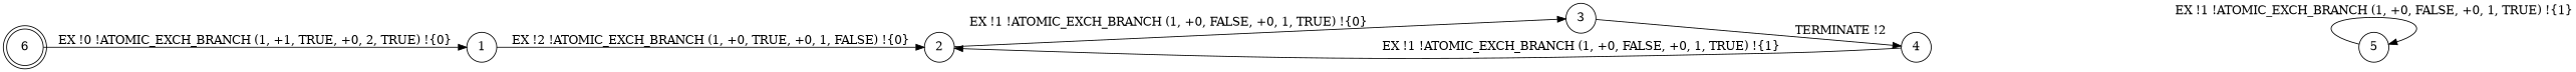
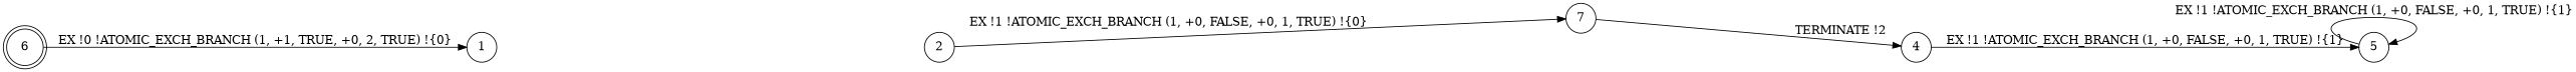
  digraph {
    rankdir=LR
    node [shape=circle]
    n1 [label=6 peripheries=2]
    1
    2
-   3
+   3 [label=7]
    4
    5
    n1 -> 1 [label="EX !0 !ATOMIC_EXCH_BRANCH (1, +1, TRUE, +0, 2, TRUE) !{0}"]
-   1 -> 2 [label="EX !2 !ATOMIC_EXCH_BRANCH (1, +0, TRUE, +0, 1, FALSE) !{0}"]
    2 -> 3 [label="EX !1 !ATOMIC_EXCH_BRANCH (1, +0, FALSE, +0, 1, TRUE) !{0}"]
    3 -> 4 [label="TERMINATE !2"]
-   4 -> 2 [label="EX !1 !ATOMIC_EXCH_BRANCH (1, +0, FALSE, +0, 1, TRUE) !{1}"]
+   4 -> 5 [label="EX !1 !ATOMIC_EXCH_BRANCH (1, +0, FALSE, +0, 1, TRUE) !{1}"]
    5 -> 5 [label="EX !1 !ATOMIC_EXCH_BRANCH (1, +0, FALSE, +0, 1, TRUE) !{1}"]
  }
